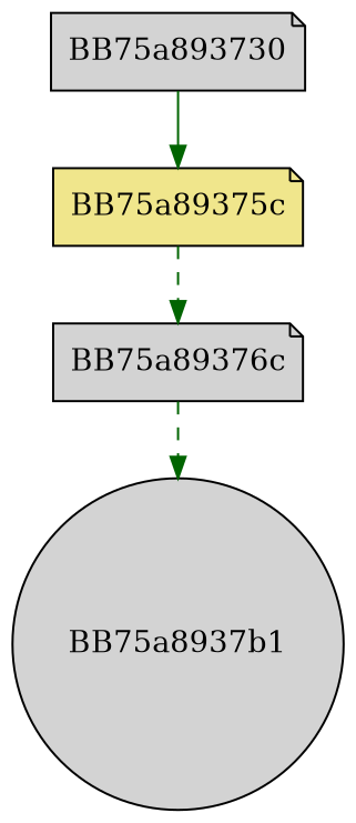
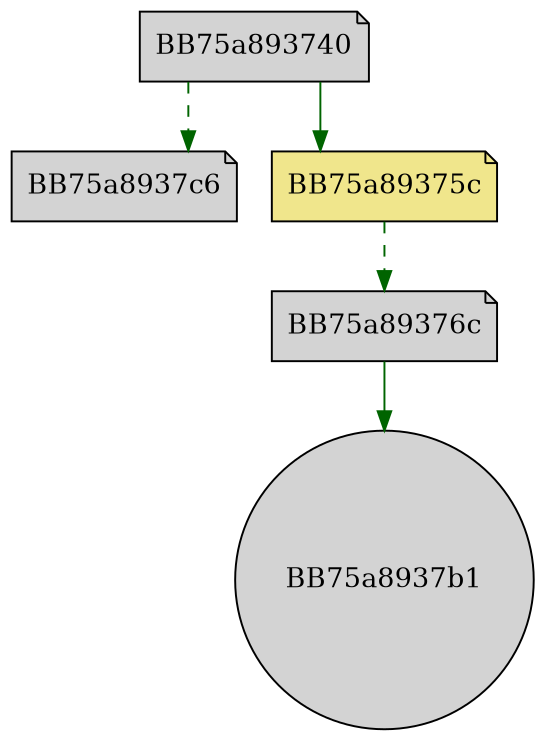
  digraph {
    splines=ortho
    node [fillcolor=lightgrey shape=note style=filled]
    edge [color=darkgreen style=dashed]
-   BB75a893740 [label=BB75a893730]
+   BB75a893740
+   BB75a8937c6
    BB75a89375c [fillcolor=khaki]
    BB75a89376c
    BB75a8937b1 [shape=circle]
+   BB75a893740 -> BB75a8937c6
    BB75a893740 -> BB75a89375c [style=solid]
    BB75a89375c -> BB75a89376c
-   BB75a89376c -> BB75a8937b1
+   BB75a89376c -> BB75a8937b1 [style=solid]
  }
